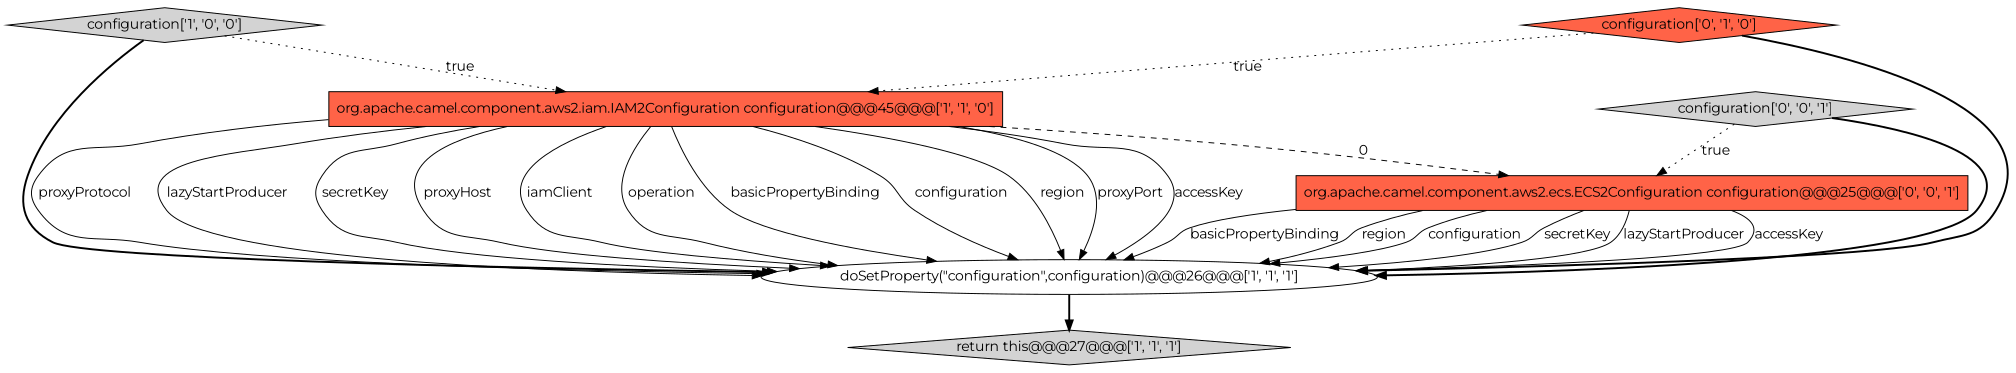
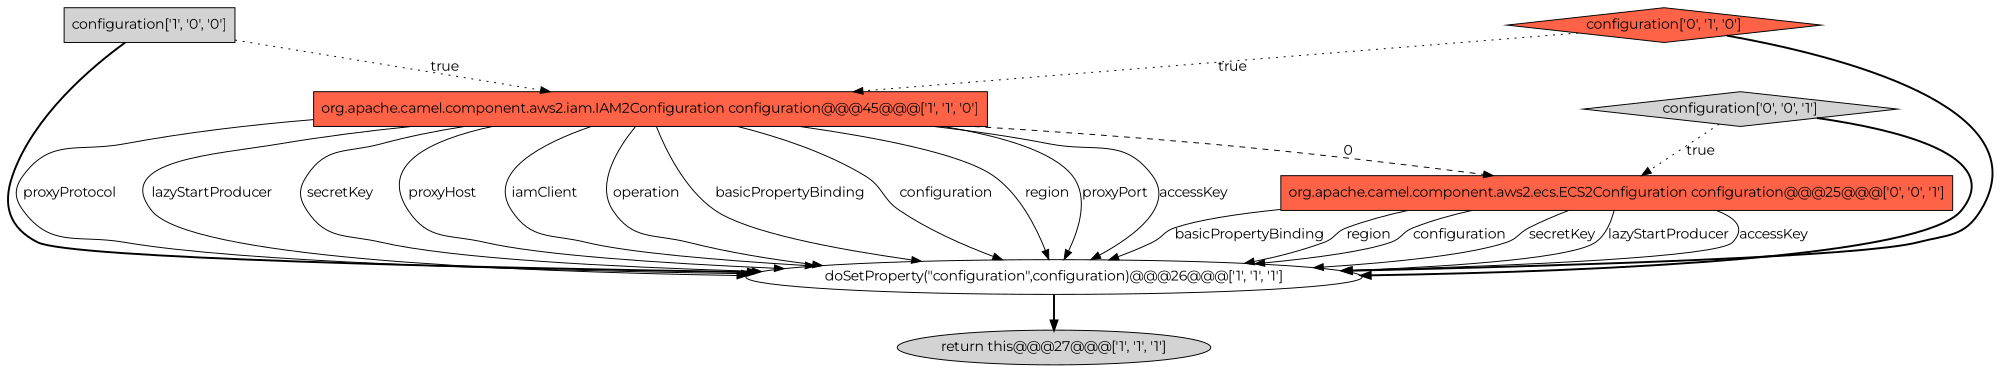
  digraph {
    fontname=Montserrat
    node [fillcolor=lightgray fontname=Montserrat shape=diamond style=filled]
    edge [fontname=Montserrat style=solid]
-   n1 [label="return this@@@27@@@['1', '1', '1']"]
-   n2 [label="configuration['1', '0', '0']"]
+   n1 [label="return this@@@27@@@['1', '1', '1']" shape=ellipse]
+   n2 [label="configuration['1', '0', '0']" shape=box]
    n3 [fillcolor=white label="doSetProperty(\"configuration\",configuration)@@@26@@@['1', '1', '1']" shape=ellipse]
    n4 [fillcolor=tomato label="org.apache.camel.component.aws2.iam.IAM2Configuration configuration@@@45@@@['1', '1', '0']" shape=box]
    n5 [fillcolor=tomato label="org.apache.camel.component.aws2.ecs.ECS2Configuration configuration@@@25@@@['0', '0', '1']" shape=box]
    n6 [label="configuration['0', '0', '1']"]
    n7 [fillcolor=tomato label="configuration['0', '1', '0']"]
    n2 -> n3 [style=bold]
    n2 -> n4 [label=true style=dotted]
    n3 -> n1 [style=bold]
    n4 -> n3 [label=proxyProtocol]
    n4 -> n3 [label=lazyStartProducer]
    n4 -> n3 [label=secretKey]
    n4 -> n3 [label=proxyHost]
    n4 -> n3 [label=iamClient]
    n4 -> n3 [label=operation]
    n4 -> n3 [label=basicPropertyBinding]
    n4 -> n3 [label=configuration]
    n4 -> n3 [label=region]
    n4 -> n3 [label=proxyPort]
    n4 -> n3 [label=accessKey]
    n4 -> n5 [label=0 style=dashed]
    n5 -> n3 [label=basicPropertyBinding]
    n5 -> n3 [label=region]
    n5 -> n3 [label=configuration]
    n5 -> n3 [label=secretKey]
    n5 -> n3 [label=lazyStartProducer]
    n5 -> n3 [label=accessKey]
    n6 -> n3 [style=bold]
    n6 -> n5 [label=true style=dotted]
    n7 -> n3 [style=bold]
    n7 -> n4 [label=true style=dotted]
  }
